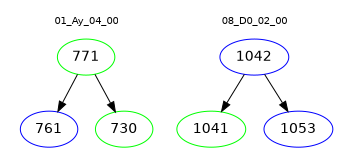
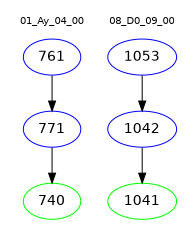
  digraph {
    fontname="DejaVu Sans"
    node [color=blue fontname="DejaVu Sans"]
    edge [color=black fontname="DejaVu Sans"]
    n1 [label=761]
-   n2 [color=green label=730]
-   n3 [color=green label=771]
+   n2 [color=green label=740]
+   n3 [label=771]
    n4 [label=1042]
    n5 [color=green label=1041]
    n6 [label=1053]
    subgraph cluster_1 {
      color=white
      fontsize=10
      label="01_Ay_04_00"
      n1
      n2
      n3
    }
    subgraph cluster_2 {
      color=white
      fontsize=10
-     label="08_D0_02_00"
+     label="08_D0_09_00"
      n4
      n5
      n6
    }
-   n3 -> n1
+   n1 -> n3
    n3 -> n2
    n4 -> n5
-   n4 -> n6
+   n6 -> n4
  }
